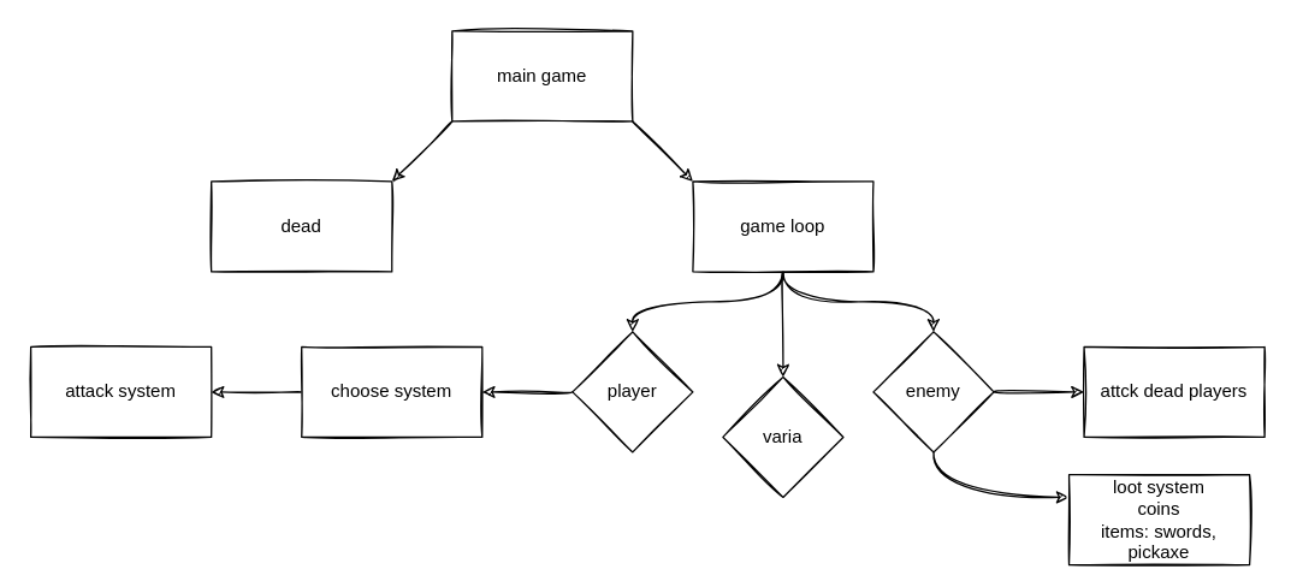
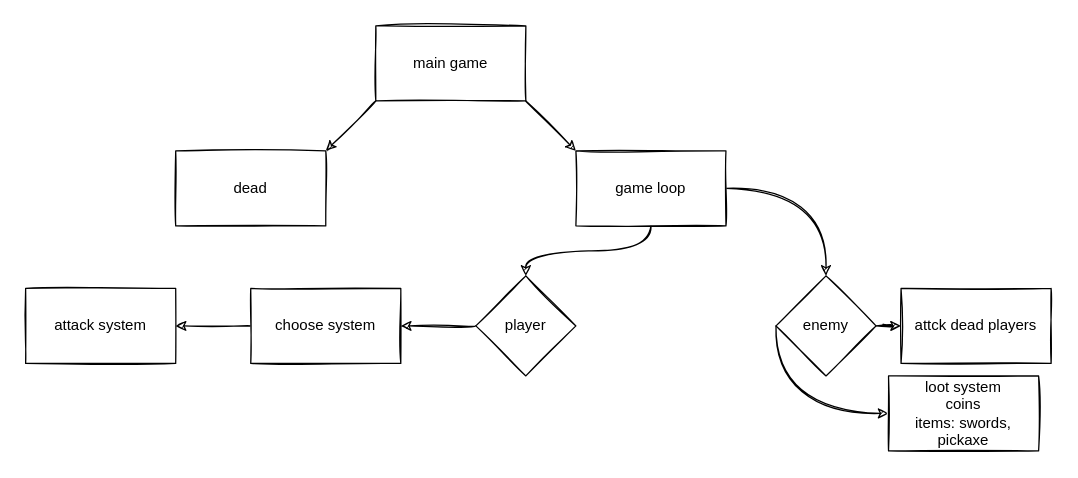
  <mxCell id="0" />
  <mxCell id="1" parent="0" />
  <mxCell id="2" value="main game" style="whiteSpace=wrap;html=1;sketch=1;" parent="1" vertex="1"><mxGeometry x="300" y="20" width="120" height="60" as="geometry" /></mxCell>
  <mxCell id="3" value="" style="edgeStyle=orthogonalEdgeStyle;orthogonalLoop=1;jettySize=auto;html=1;curved=1;sketch=1;" parent="1" source="6" target="11" edge="1"><mxGeometry relative="1" as="geometry" /></mxCell>
  <mxCell id="4" value="" style="edgeStyle=orthogonalEdgeStyle;orthogonalLoop=1;jettySize=auto;html=1;curved=1;sketch=1;" parent="1" source="6" target="14" edge="1"><mxGeometry relative="1" as="geometry" /></mxCell>
- <mxCell id="5" value="" style="edgeStyle=orthogonalEdgeStyle;orthogonalLoop=1;jettySize=auto;html=1;curved=1;sketch=1;" parent="1" source="6" target="15" edge="1"><mxGeometry relative="1" as="geometry" /></mxCell>
  <mxCell id="6" value="game loop" style="whiteSpace=wrap;html=1;sketch=1;" parent="1" vertex="1"><mxGeometry x="460" y="120" width="120" height="60" as="geometry" /></mxCell>
  <mxCell id="7" value="dead" style="whiteSpace=wrap;html=1;sketch=1;" parent="1" vertex="1"><mxGeometry x="140" y="120" width="120" height="60" as="geometry" /></mxCell>
  <mxCell id="8" value="" style="endArrow=classic;html=1;exitX=1;exitY=1;exitDx=0;exitDy=0;entryX=0;entryY=0;entryDx=0;entryDy=0;curved=1;sketch=1;" parent="1" source="2" target="6" edge="1"><mxGeometry width="50" height="50" relative="1" as="geometry"><mxPoint x="350" y="230" as="sourcePoint" /><mxPoint x="400" y="180" as="targetPoint" /></mxGeometry></mxCell>
  <mxCell id="9" value="" style="endArrow=classic;html=1;exitX=0;exitY=1;exitDx=0;exitDy=0;entryX=1;entryY=0;entryDx=0;entryDy=0;curved=1;sketch=1;" parent="1" source="2" target="7" edge="1"><mxGeometry width="50" height="50" relative="1" as="geometry"><mxPoint x="350" y="230" as="sourcePoint" /><mxPoint x="400" y="180" as="targetPoint" /></mxGeometry></mxCell>
  <mxCell id="10" value="" style="edgeStyle=orthogonalEdgeStyle;orthogonalLoop=1;jettySize=auto;html=1;curved=1;sketch=1;" parent="1" source="11" target="19" edge="1"><mxGeometry relative="1" as="geometry" /></mxCell>
  <mxCell id="11" value="player" style="rhombus;whiteSpace=wrap;html=1;sketch=1;" parent="1" vertex="1"><mxGeometry x="380" y="220" width="80" height="80" as="geometry" /></mxCell>
  <mxCell id="12" value="" style="edgeStyle=orthogonalEdgeStyle;orthogonalLoop=1;jettySize=auto;html=1;curved=1;sketch=1;" parent="1" source="14" target="16" edge="1"><mxGeometry relative="1" as="geometry" /></mxCell>
  <mxCell id="13" value="" style="edgeStyle=orthogonalEdgeStyle;orthogonalLoop=1;jettySize=auto;html=1;curved=1;sketch=1;" parent="1" source="14" target="17" edge="1"><mxGeometry relative="1" as="geometry"><Array as="points"><mxPoint x="620" y="330" /></Array></mxGeometry></mxCell>
- <mxCell id="14" value="enemy" style="rhombus;whiteSpace=wrap;html=1;sketch=1;" parent="1" vertex="1"><mxGeometry x="580" y="220" width="80" height="80" as="geometry" /></mxCell>
- <mxCell id="15" value="varia" style="rhombus;whiteSpace=wrap;html=1;sketch=1;" parent="1" vertex="1"><mxGeometry x="480" y="250" width="80" height="80" as="geometry" /></mxCell>
+ <mxCell id="14" value="enemy" style="rhombus;whiteSpace=wrap;html=1;sketch=1;" parent="1" vertex="1"><mxGeometry x="620" y="220" width="80" height="80" as="geometry" /></mxCell>
  <mxCell id="16" value="attck dead players" style="whiteSpace=wrap;html=1;sketch=1;" parent="1" vertex="1"><mxGeometry x="720" y="230" width="120" height="60" as="geometry" /></mxCell>
- <mxCell id="17" value="loot system&lt;br&gt;coins&lt;br&gt;items: swords, pickaxe" style="whiteSpace=wrap;html=1;sketch=1;" parent="1" vertex="1"><mxGeometry x="710" y="315" width="120" height="60" as="geometry" /></mxCell>
+ <mxCell id="17" value="loot system&lt;br&gt;coins&lt;br&gt;items: swords, pickaxe" style="whiteSpace=wrap;html=1;sketch=1;" parent="1" vertex="1"><mxGeometry x="710" y="300" width="120" height="60" as="geometry" /></mxCell>
  <mxCell id="18" value="" style="edgeStyle=orthogonalEdgeStyle;orthogonalLoop=1;jettySize=auto;html=1;curved=1;sketch=1;" parent="1" source="19" target="20" edge="1"><mxGeometry relative="1" as="geometry" /></mxCell>
  <mxCell id="19" value="choose system" style="whiteSpace=wrap;html=1;sketch=1;" parent="1" vertex="1"><mxGeometry x="200" y="230" width="120" height="60" as="geometry" /></mxCell>
  <mxCell id="20" value="attack system" style="whiteSpace=wrap;html=1;sketch=1;" parent="1" vertex="1"><mxGeometry y="230" width="120" height="60" as="geometry" x="20" /></mxCell>
